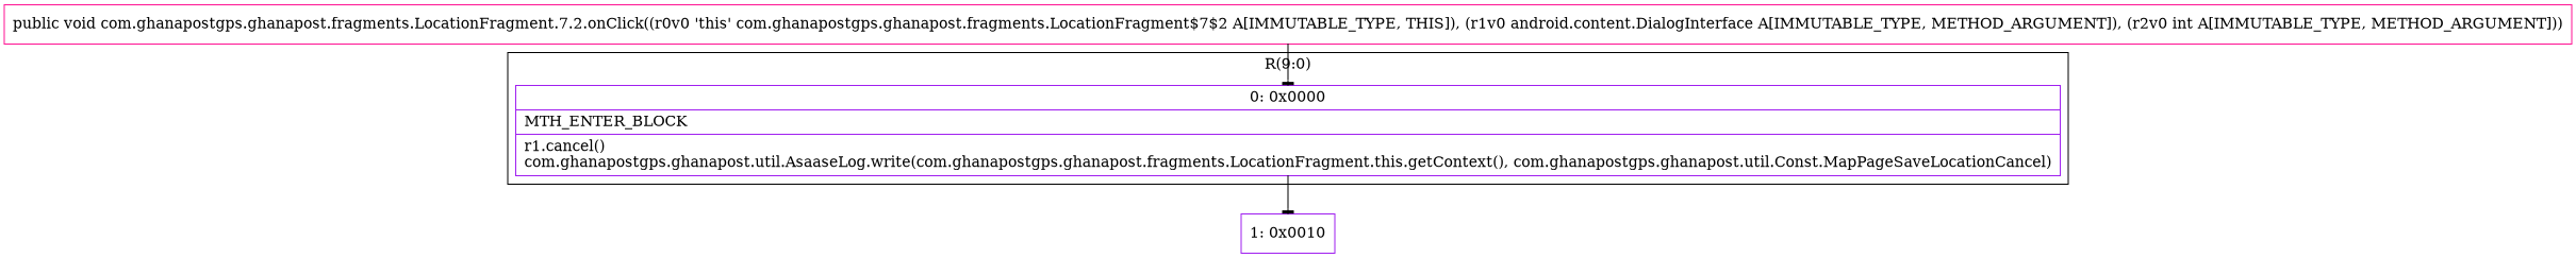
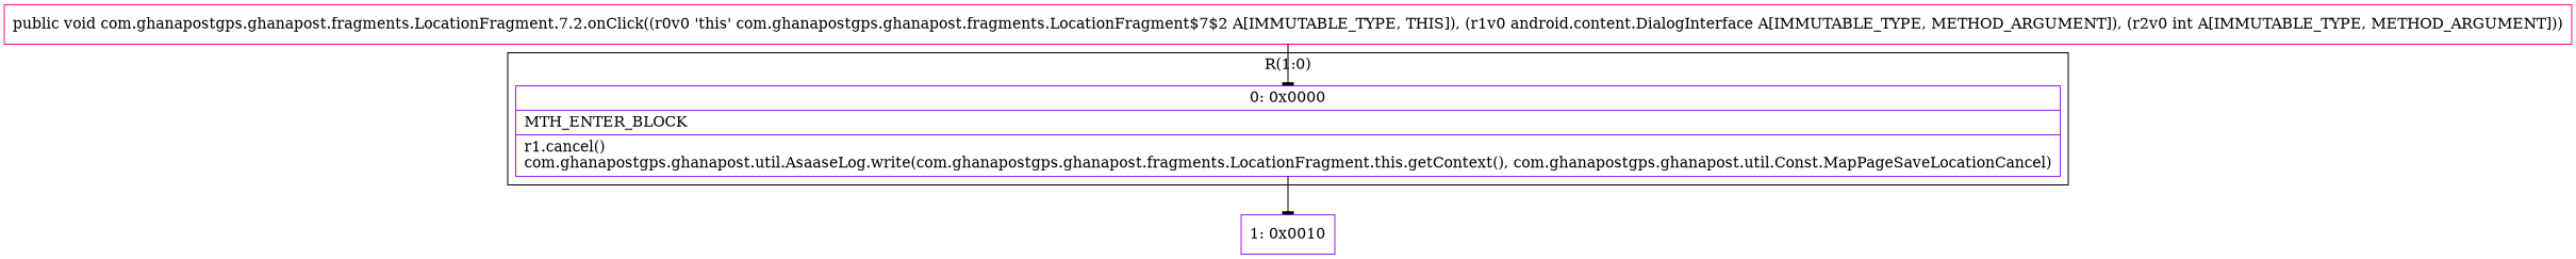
  digraph {
    node [color=purple shape=record]
    edge [arrowhead=tee]
    n1 [label="{0\:\ 0x0000|MTH_ENTER_BLOCK\l|r1.cancel()\lcom.ghanapostgps.ghanapost.util.AsaaseLog.write(com.ghanapostgps.ghanapost.fragments.LocationFragment.this.getContext(), com.ghanapostgps.ghanapost.util.Const.MapPageSaveLocationCancel)\l}"]
    n2 [label="{1\:\ 0x0010}"]
    n3 [label="{public void com.ghanapostgps.ghanapost.fragments.LocationFragment.7.2.onClick((r0v0 'this' com.ghanapostgps.ghanapost.fragments.LocationFragment$7$2 A[IMMUTABLE_TYPE, THIS]), (r1v0 android.content.DialogInterface A[IMMUTABLE_TYPE, METHOD_ARGUMENT]), (r2v0 int A[IMMUTABLE_TYPE, METHOD_ARGUMENT])) }" color=deeppink]
    subgraph cluster_1 {
-     label="R(9:0)"
+     label="R(1:0)"
      n1
    }
    n1 -> n2
    n3 -> n1
  }
